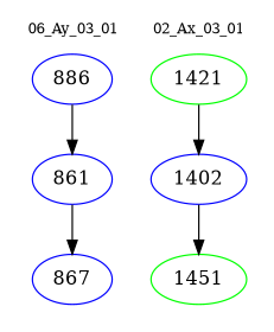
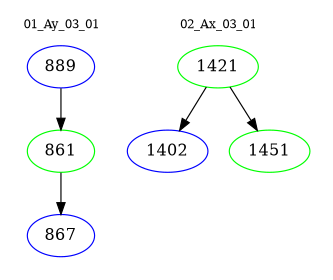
  digraph {
    node [color=green]
    edge [color=black]
-   n1 [color=blue label=861]
-   n2 [color=blue label=886]
+   n1 [label=861]
+   n2 [color=blue label=889]
    n3 [color=blue label=867]
    n4 [label=1421]
    n5 [color=blue label=1402]
    n6 [label=1451]
    subgraph cluster_1 {
      color=white
      fontsize=10
-     label="06_Ay_03_01"
+     label="01_Ay_03_01"
      n1
      n2
      n3
    }
    subgraph cluster_2 {
      color=white
      fontsize=10
      label="02_Ax_03_01"
      n4
      n5
      n6
    }
    n1 -> n3
    n2 -> n1
    n4 -> n5
-   n5 -> n6
+   n4 -> n6
  }
